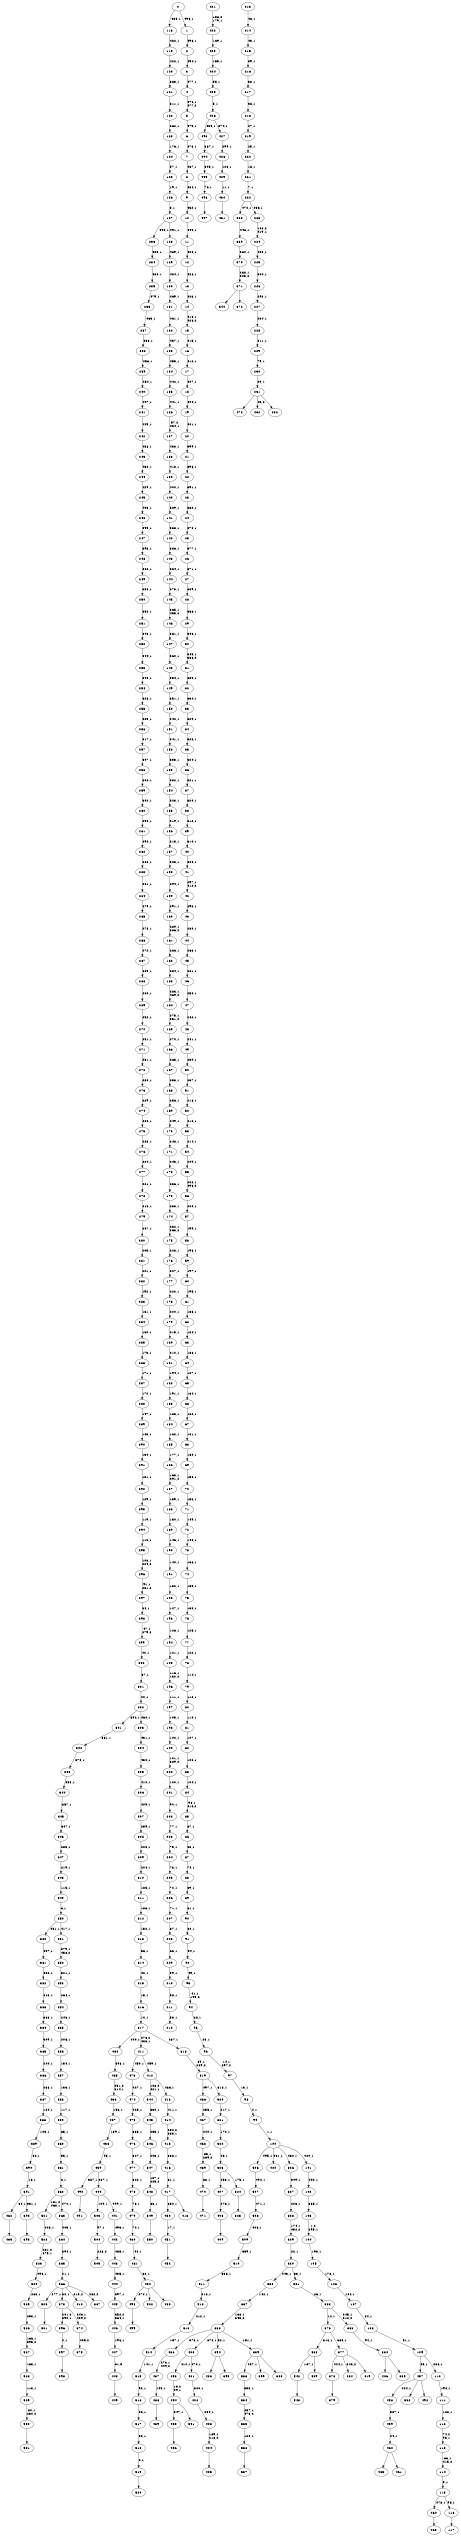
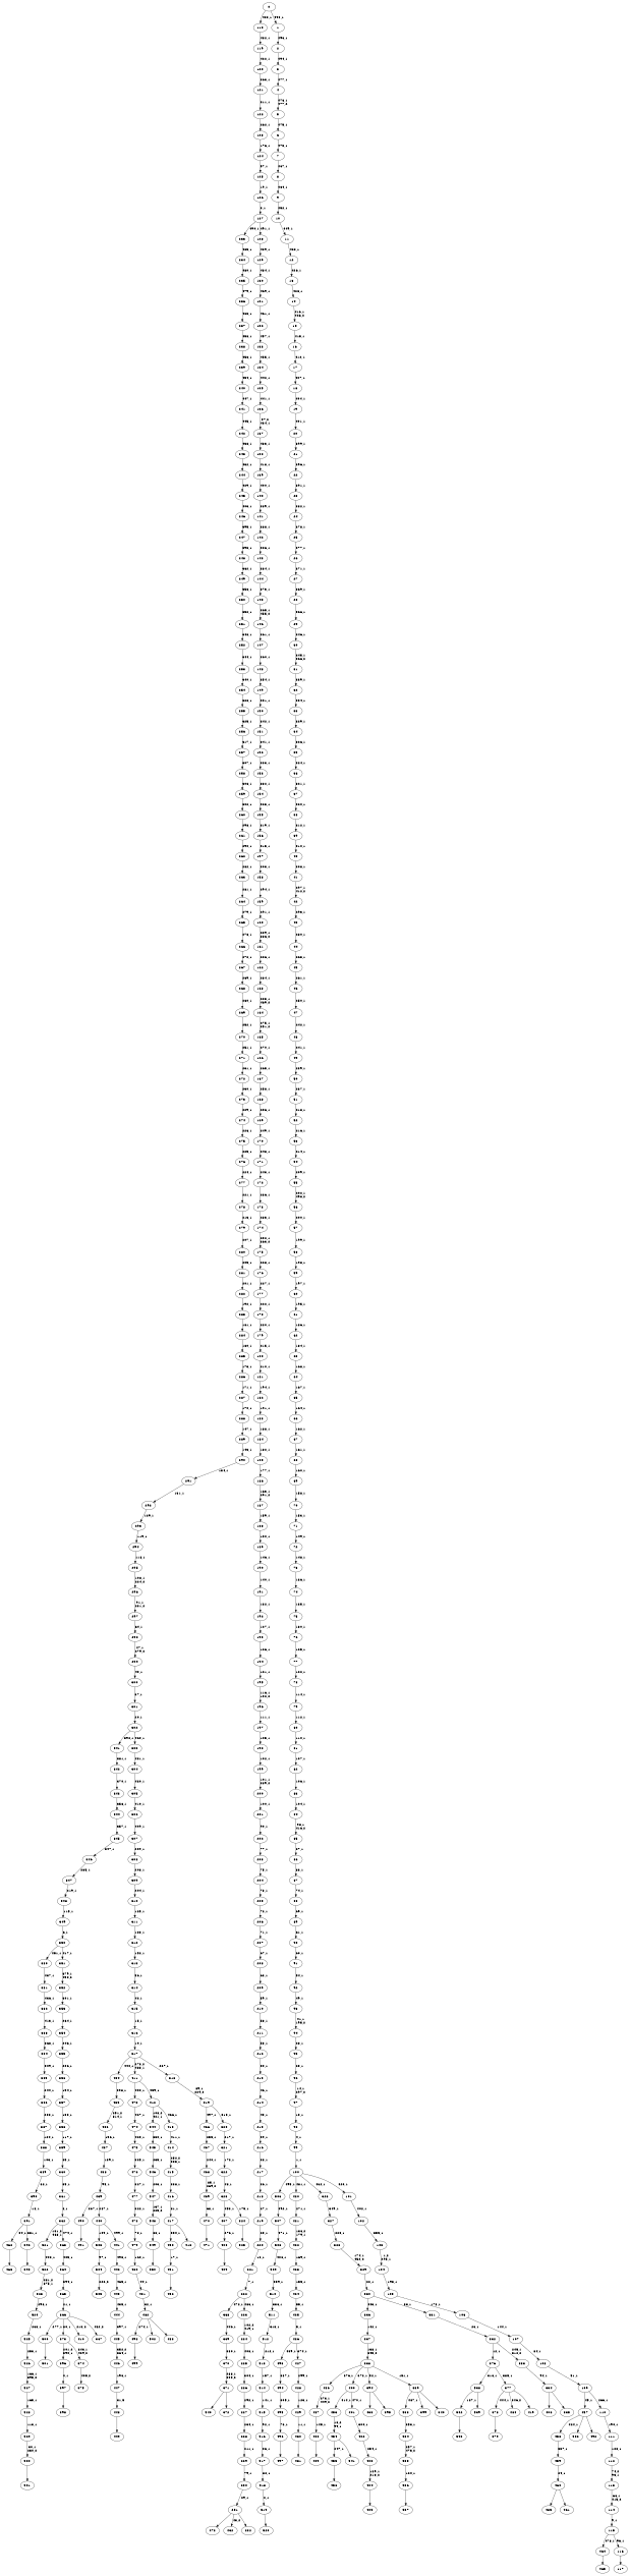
  digraph {
    549
    550
    548
    547
    546
    545
    544
    542
    543
    538
    539
    536
    537
    535
    534
    533
    530
    531
    529
    528
    527
    526
    525
    524
    523
    522
    521
    519
    520
    518
    517
    516
    515
    514
    513
    512
    511
    510
    509
    508
    507
    506
    504
    505
    503
    500
    501
    498
    499
    496
    497
    495
    494
    493
    490
    491
    488
    489
    487
    486
    482
    502
    483
    481
    480
    479
    478
    477
    476
    475
    474
    473
    470
    471
    469
    468
    467
    466
    464
    465
    462
    463
    460
    485
    461
    459
    458
    457
    532
    492
    455
    456
    454
    541
    453
    451
    452
    450
    448
    449
    447
    446
    445
    444
    443
    442
    441
    440
    439
    438
    437
    436
    435
    434
    430
    431
    429
    428
    427
    426
    425
    424
    423
    422
    421
    420
    417
    418
    416
    415
    414
    413
    412
    411
    408
    409
    407
    404
    405
    403
    402
    401
    400
    397
    398
    396
    394
    433
    395
    392
    393
    391
    390
    389
    388
    387
    386
    385
    384
    383
    382
    381
    380
    378
    379
    377
    484
    419
    376
    374
    375
    373
    371
    540
    372
    370
    369
    368
    366
    410
    367
    365
    364
    363
    362
    361
    360
    359
    358
    357
    356
    355
    354
    353
    352
    351
    350
    349
    348
    347
    346
    345
    344
    343
    342
    341
    339
    399
    340
    338
    337
    336
    334
    406
    335
    333
    332
    331
    330
    329
    328
    327
    326
    324
    325
    323
    322
    321
    320
    319
    318
    317
    316
    315
    314
    313
    312
    311
    310
    309
    308
    307
    306
    305
    304
    303
    302
    301
    300
    299
    298
    297
    296
    295
    294
    293
    292
    291
    290
    289
    288
    287
    286
    285
    284
    283
    282
    281
    280
    279
    278
    277
    276
    275
    274
    273
    272
    271
    270
    269
    268
    267
    266
    265
    264
    263
    262
    261
    260
    259
    258
    257
    256
    255
    254
    253
    252
    251
    250
    249
    248
    247
    246
    245
    244
    243
    242
    241
    240
    239
    238
    237
    236
    235
    234
    233
    231
    472
    432
    232
    230
    229
    228
    227
    226
    225
    224
    223
    222
    221
    220
    219
    218
    217
    216
    215
    214
    213
    212
    211
    210
    209
    208
    207
    206
    205
    204
    203
    202
    201
    200
    199
    198
    197
    196
    195
    194
    193
    192
    191
    190
    189
    188
    187
    186
    185
    184
    183
    182
    181
    180
    179
    178
    177
    176
    175
    174
    173
    172
    171
    170
    169
    168
    167
    166
    165
    164
    163
    162
    161
    160
    159
    158
    157
    156
    155
    154
    153
    152
    151
    150
    149
    148
    147
    146
    145
    144
    143
    142
    141
    140
    139
    138
    137
    136
    135
    134
    133
    132
    131
    130
    129
    128
    127
    126
    125
    124
    123
    122
    121
    120
    119
    118
    116
    117
    115
    114
    113
    112
    111
    110
    109
    108
    107
    106
    105
    104
    103
    102
    101
    100
    99
    98
    97
    96
    95
    94
    93
    92
    91
    90
    89
    88
    87
    86
    85
    84
    83
    82
    81
    80
    79
    78
    77
    76
    75
    74
    73
    72
    71
    70
    69
    68
    67
    66
    65
    64
    63
    62
    61
    60
    59
    58
    57
    56
    55
    54
    53
    52
    51
    50
    49
    48
    47
    46
    45
    44
    43
    42
    41
    40
    39
    38
    37
    36
    35
    34
    33
    32
    31
    30
    29
    28
    27
    26
    25
    24
    23
    22
    21
    20
    19
    18
    17
    16
    15
    14
    13
    12
    11
    10
    9
    8
    7
    6
    5
    4
    3
    2
    1
    0
    549 -> 550
    548 -> 549 [label="88,1"]
    547 -> 548 [label="137,1\n225,2"]
    546 -> 547 [label="203,1"]
    545 -> 546 [label="235,1"]
    544 -> 545 [label="330,1"]
    542 -> 543
    538 -> 542 [label="187,1"]
    538 -> 539
    536 -> 537
    535 -> 536 [label="120,1"]
    534 -> 535 [label="257,1\n473,2"]
    533 -> 534 [label="353,1"]
    530 -> 531
    529 -> 530 [label="30,1\n230,2"]
    528 -> 529 [label="113,1"]
    527 -> 528 [label="165,1"]
    526 -> 527 [label="166,1\n395,2"]
    525 -> 526 [label="253,1"]
    524 -> 525 [label="268,1"]
    523 -> 524 [label="296,1"]
    522 -> 523 [label="281,2\n375,1"]
    521 -> 522 [label="448,1"]
    519 -> 520
    518 -> 519 [label="2,1"]
    517 -> 518 [label="82,1"]
    516 -> 517 [label="86,1"]
    515 -> 516 [label="92,1"]
    514 -> 515 [label="141,1"]
    513 -> 514 [label="157,1"]
    512 -> 513 [label="212,1"]
    511 -> 512 [label="318,1"]
    510 -> 511 [label="336,1"]
    509 -> 510 [label="359,1"]
    508 -> 509 [label="406,1"]
    507 -> 508 [label="471,1"]
    506 -> 507 [label="492,1"]
    504 -> 505 [label="226,2"]
    503 -> 504 [label="97,1"]
    500 -> 501
    498 -> 499
    496 -> 497
    495 -> 496 [label="76,1"]
    494 -> 495 [label="305,1"]
    493 -> 494 [label="387,1"]
    490 -> 491
    488 -> 489
    487 -> 488 [label="145,1"]
    486 -> 487 [label="273,1\n449,2"]
    482 -> 498 [label="274,1"]
    482 -> 502
    482 -> 483
    481 -> 482 [label="32,1"]
    480 -> 481 [label="44,1"]
-   479 -> 480 [label="70,1"]
+   479 -> 480 [label="160,1"]
    478 -> 479 [label="78,1"]
    477 -> 478 [label="322,1"]
    476 -> 477 [label="327,1"]
    475 -> 476 [label="335,1"]
    474 -> 475 [label="425,1"]
    473 -> 474 [label="427,1"]
    470 -> 471
    469 -> 470 [label="68,1"]
    468 -> 469 [label="85,1\n269,2"]
    467 -> 468 [label="240,1"]
    466 -> 467 [label="255,1"]
    464 -> 465
    462 -> 463
    460 -> 485
    460 -> 461
    459 -> 460 [label="24,1"]
    458 -> 459 [label="337,1"]
    457 -> 458 [label="424,1"]
    457 -> 532
    457 -> 492
    455 -> 456
    454 -> 455 [label="247,1"]
    454 -> 541
    453 -> 454 [label="13,2\n99,1"]
    451 -> 452
    450 -> 451 [label="17,1"]
    448 -> 449
    447 -> 448 [label="31,5"]
    446 -> 447 [label="196,1"]
    445 -> 446 [label="352,2\n364,1"]
    444 -> 445 [label="397,1"]
    443 -> 444 [label="435,1"]
    442 -> 443 [label="465,1"]
    441 -> 442 [label="493,1"]
    440 -> 503 [label="109,1"]
    440 -> 441 [label="499,1"]
    439 -> 490 [label="367,1"]
    439 -> 440 [label="287,1"]
    438 -> 439 [label="95,1"]
    437 -> 438 [label="139,1"]
    436 -> 437 [label="156,1"]
    435 -> 436 [label="251,2\n314,1"]
    434 -> 435 [label="398,1"]
    430 -> 431
    429 -> 430 [label="11,1"]
    428 -> 429 [label="123,1"]
    427 -> 428 [label="299,1"]
    426 -> 493 [label="439,1"]
    426 -> 427 [label="374,1"]
    425 -> 426 [label="5,1"]
    424 -> 425 [label="55,1"]
    423 -> 424 [label="155,1"]
    422 -> 423 [label="169,1"]
    421 -> 422 [label="136,2\n179,1"]
+   420 -> 421 [label="271,1"]
    417 -> 450 [label="350,1"]
    417 -> 418
    416 -> 417 [label="81,1"]
    415 -> 416 [label="338,1"]
    414 -> 415 [label="252,2\n383,1"]
    413 -> 414 [label="411,1"]
    412 -> 544 [label="108,2\n421,1"]
    412 -> 413 [label="466,1"]
    411 -> 473 [label="450,1"]
    411 -> 412 [label="459,1"]
    408 -> 409
    407 -> 408 [label="276,1"]
    404 -> 405
    403 -> 404 [label="189,1\n218,2"]
    402 -> 403 [label="254,1"]
    401 -> 402 [label="300,1"]
    400 -> 453 [label="414,1"]
    400 -> 401 [label="470,1"]
    397 -> 398
    396 -> 397 [label="0,1"]
    394 -> 433
    394 -> 395
    392 -> 393
    391 -> 462 [label="34,1"]
    391 -> 392 [label="331,1"]
    390 -> 391 [label="18,1"]
    389 -> 390 [label="62,1"]
    388 -> 389 [label="103,1"]
    387 -> 388 [label="124,1"]
    386 -> 387 [label="238,1"]
    385 -> 386 [label="244,1"]
    384 -> 385 [label="309,1"]
    383 -> 384 [label="368,1"]
    382 -> 383 [label="413,1"]
    381 -> 382 [label="436,1"]
    380 -> 381 [label="437,1"]
    378 -> 379
    377 -> 378 [label="444,1"]
    377 -> 484 [label="346,2"]
    377 -> 419
    376 -> 538 [label="316,1"]
    376 -> 377 [label="385,1"]
    374 -> 375 [label="405,2"]
    373 -> 396 [label="201,2\n390,1"]
    373 -> 374 [label="343,1\n429,2"]
    371 -> 540
    371 -> 372
    370 -> 371 [label="288,1\n303,2"]
    369 -> 370 [label="380,1"]
    368 -> 369 [label="446,1"]
    366 -> 500 [label="277,1"]
    366 -> 373 [label="80,1"]
    366 -> 410 [label="213,2"]
    366 -> 367 [label="482,2"]
    365 -> 366 [label="21,1"]
    364 -> 365 [label="394,1"]
    363 -> 364 [label="405,1"]
    362 -> 521 [label="131,2\n468,1"]
    362 -> 363 [label="474,1"]
    361 -> 362 [label="8,1"]
    360 -> 361 [label="35,1"]
    359 -> 360 [label="65,1"]
    358 -> 359 [label="117,1"]
    357 -> 358 [label="133,1"]
    356 -> 357 [label="154,1"]
    355 -> 356 [label="206,1"]
    354 -> 355 [label="246,1"]
    353 -> 354 [label="264,1"]
    352 -> 353 [label="301,1"]
    351 -> 352 [label="379,1\n458,2"]
    350 -> 380 [label="451,1"]
    350 -> 351 [label="417,1"]
    349 -> 350 [label="6,1"]
    348 -> 349 [label="115,1"]
    347 -> 348 [label="219,1"]
    346 -> 347 [label="285,1"]
    345 -> 346 [label="347,1"]
    344 -> 345 [label="357,1"]
    343 -> 344 [label="358,1"]
    342 -> 343 [label="370,1"]
    341 -> 342 [label="381,1"]
    339 -> 533 [label="487,1"]
    339 -> 399
    339 -> 340
    338 -> 486 [label="376,1"]
    338 -> 400 [label="372,1"]
    338 -> 394 [label="52,1"]
    338 -> 339 [label="151,1"]
    337 -> 338 [label="138,1\n345,2"]
    336 -> 337 [label="142,1"]
    334 -> 406
    334 -> 335
    333 -> 334 [label="94,1"]
    332 -> 376 [label="12,1"]
    332 -> 333 [label="245,1\n312,2"]
    331 -> 332 [label="26,1"]
    330 -> 336 [label="443,1"]
    330 -> 331 [label="33,1"]
    329 -> 330 [label="22,1"]
    328 -> 329 [label="174,1\n452,2"]
    327 -> 328 [label="223,1"]
    326 -> 327 [label="349,1"]
    324 -> 325
    323 -> 407 [label="453,1"]
    323 -> 324 [label="175,1"]
    322 -> 323 [label="48,1"]
    321 -> 322 [label="172,1"]
    320 -> 321 [label="217,1"]
    319 -> 466 [label="497,1"]
    319 -> 320 [label="313,1"]
    318 -> 319 [label="89,1\n229,2"]
    317 -> 434 [label="440,1"]
    317 -> 411 [label="278,2\n483,1"]
    317 -> 318 [label="267,1"]
    316 -> 317 [label="10,1"]
    315 -> 316 [label="15,1"]
    314 -> 315 [label="42,1"]
    313 -> 314 [label="56,1"]
    312 -> 313 [label="152,1"]
    311 -> 312 [label="183,1"]
    310 -> 311 [label="185,1"]
    309 -> 310 [label="204,1"]
    308 -> 309 [label="208,1"]
    307 -> 308 [label="259,1"]
    306 -> 307 [label="409,1"]
    305 -> 306 [label="410,1"]
    304 -> 305 [label="430,1"]
    303 -> 304 [label="431,1"]
    302 -> 341 [label="392,1"]
    302 -> 303 [label="460,1"]
    301 -> 302 [label="20,1"]
    300 -> 301 [label="37,1"]
    299 -> 300 [label="40,1"]
    298 -> 299 [label="47,1\n279,2"]
    297 -> 298 [label="64,1"]
    296 -> 297 [label="91,1\n231,2"]
    295 -> 296 [label="108,1\n224,2"]
    294 -> 295 [label="118,1"]
    293 -> 294 [label="119,1"]
    292 -> 293 [label="129,1"]
    291 -> 292 [label="131,1"]
    290 -> 291 [label="134,1"]
    289 -> 290 [label="143,1"]
    288 -> 289 [label="147,1"]
    287 -> 288 [label="170,1"]
    286 -> 287 [label="171,1"]
    285 -> 286 [label="173,1"]
    284 -> 285 [label="180,1"]
    283 -> 284 [label="181,1"]
    282 -> 283 [label="192,1"]
    281 -> 282 [label="201,1"]
    280 -> 281 [label="205,1"]
    279 -> 280 [label="207,1"]
    278 -> 279 [label="213,1"]
    277 -> 278 [label="221,1"]
    276 -> 277 [label="224,1"]
    275 -> 276 [label="225,1"]
    274 -> 275 [label="226,1"]
    273 -> 274 [label="229,1"]
    272 -> 273 [label="230,1"]
    271 -> 272 [label="231,1"]
    270 -> 271 [label="251,1"]
    269 -> 270 [label="252,1"]
    268 -> 269 [label="260,1"]
    267 -> 268 [label="269,1"]
    266 -> 267 [label="272,1"]
    265 -> 266 [label="278,1"]
    264 -> 265 [label="279,1"]
    263 -> 264 [label="281,1"]
    262 -> 263 [label="282,1"]
    261 -> 262 [label="290,1"]
    260 -> 261 [label="298,1"]
    259 -> 260 [label="302,1"]
    258 -> 259 [label="306,1"]
    257 -> 258 [label="307,1"]
    256 -> 257 [label="317,1"]
    255 -> 256 [label="325,1"]
    254 -> 255 [label="328,1"]
    253 -> 254 [label="340,1"]
    252 -> 253 [label="344,1"]
    251 -> 252 [label="348,1"]
    250 -> 251 [label="352,1"]
    249 -> 250 [label="356,1"]
    248 -> 249 [label="362,1"]
    247 -> 248 [label="393,1"]
    246 -> 247 [label="395,1"]
    245 -> 246 [label="403,1"]
    244 -> 245 [label="429,1"]
    243 -> 244 [label="432,1"]
    242 -> 243 [label="438,1"]
    241 -> 242 [label="445,1"]
    240 -> 241 [label="447,1"]
    239 -> 240 [label="454,1"]
    238 -> 239 [label="456,1"]
    237 -> 238 [label="458,1"]
    236 -> 237 [label="463,1"]
    235 -> 236 [label="479,1"]
    234 -> 235 [label="480,1"]
    233 -> 234 [label="485,1"]
    231 -> 472
    231 -> 432 [label="43,2"]
    231 -> 232
    230 -> 231 [label="29,1"]
    229 -> 230 [label="79,1"]
    228 -> 229 [label="211,1"]
    227 -> 228 [label="234,1"]
    226 -> 227 [label="292,1"]
    225 -> 226 [label="304,1"]
    224 -> 225 [label="408,1"]
    223 -> 224 [label="102,2\n419,1"]
    222 -> 368 [label="472,1"]
    222 -> 223 [label="486,1"]
    221 -> 222 [label="7,1"]
    220 -> 221 [label="16,1"]
    219 -> 220 [label="25,1"]
    218 -> 219 [label="27,1"]
    217 -> 218 [label="36,1"]
    216 -> 217 [label="38,1"]
    215 -> 216 [label="39,1"]
    214 -> 215 [label="43,1"]
    213 -> 214 [label="46,1"]
+   212 -> 213 [label="50,1"]
    211 -> 212 [label="53,1"]
    210 -> 211 [label="58,1"]
    209 -> 210 [label="59,1"]
    208 -> 209 [label="63,1"]
    207 -> 208 [label="67,1"]
    206 -> 207 [label="71,1"]
    205 -> 206 [label="72,1"]
    204 -> 205 [label="73,1"]
    203 -> 204 [label="75,1"]
    202 -> 203 [label="77,1"]
    201 -> 202 [label="90,1"]
    200 -> 201 [label="100,1"]
    199 -> 200 [label="101,1\n389,2"]
    198 -> 199 [label="102,1"]
    197 -> 198 [label="105,1"]
    196 -> 197 [label="111,1"]
    195 -> 196 [label="116,1\n132,2"]
    194 -> 195 [label="121,1"]
    193 -> 194 [label="126,1"]
    192 -> 193 [label="127,1"]
    191 -> 192 [label="132,1"]
    190 -> 191 [label="140,1"]
    189 -> 190 [label="146,1"]
    188 -> 189 [label="150,1"]
    187 -> 188 [label="159,1"]
    186 -> 187 [label="163,1\n291,2"]
    185 -> 186 [label="177,1"]
    184 -> 185 [label="182,1"]
    183 -> 184 [label="188,1"]
    182 -> 183 [label="191,1"]
    181 -> 182 [label="194,1"]
    180 -> 181 [label="210,1"]
    179 -> 180 [label="215,1"]
    178 -> 179 [label="220,1"]
    177 -> 178 [label="222,1"]
    176 -> 177 [label="227,1"]
    175 -> 176 [label="228,1"]
    174 -> 175 [label="232,1\n363,2"]
    173 -> 174 [label="233,1"]
    172 -> 173 [label="236,1"]
    171 -> 172 [label="243,1"]
    170 -> 171 [label="248,1"]
    169 -> 170 [label="249,1"]
    168 -> 169 [label="256,1"]
    167 -> 168 [label="258,1"]
    166 -> 167 [label="265,1"]
    165 -> 166 [label="270,1"]
    164 -> 165 [label="275,1\n351,2"]
    163 -> 164 [label="283,1\n469,2"]
    162 -> 163 [label="284,1"]
    161 -> 162 [label="286,1"]
    160 -> 161 [label="289,1\n386,2"]
    159 -> 160 [label="291,1"]
    158 -> 159 [label="294,1"]
    157 -> 158 [label="303,1"]
    156 -> 157 [label="315,1"]
    155 -> 156 [label="319,1"]
    154 -> 155 [label="323,1"]
    153 -> 154 [label="332,1"]
    152 -> 153 [label="333,1"]
    151 -> 152 [label="341,1"]
    150 -> 151 [label="342,1"]
    149 -> 150 [label="351,1"]
    148 -> 149 [label="354,1"]
    147 -> 148 [label="360,1"]
    146 -> 147 [label="361,1"]
    145 -> 146 [label="365,1\n455,2"]
    144 -> 145 [label="373,1"]
    143 -> 144 [label="384,1"]
    142 -> 143 [label="386,1"]
    141 -> 142 [label="388,1"]
    140 -> 141 [label="389,1"]
    139 -> 140 [label="400,1"]
    138 -> 139 [label="418,1"]
    137 -> 138 [label="433,1"]
    136 -> 137 [label="57,2\n434,1"]
    135 -> 136 [label="441,1"]
    134 -> 135 [label="442,1"]
    133 -> 134 [label="455,1"]
    132 -> 133 [label="457,1"]
    131 -> 132 [label="461,1"]
    130 -> 131 [label="469,1"]
    129 -> 130 [label="484,1"]
    128 -> 129 [label="489,1"]
    127 -> 233 [label="490,1"]
    127 -> 128 [label="491,1"]
    126 -> 127 [label="3,1"]
    125 -> 126 [label="19,1"]
    124 -> 125 [label="57,1"]
    123 -> 124 [label="176,1"]
    122 -> 123 [label="262,1"]
    121 -> 122 [label="311,1"]
    120 -> 121 [label="363,1"]
    119 -> 120 [label="422,1"]
    118 -> 119 [label="482,1"]
    116 -> 117
    115 -> 464 [label="478,1"]
    115 -> 116 [label="96,1"]
    114 -> 115 [label="9,1"]
    113 -> 114 [label="66,1\n415,2"]
    112 -> 113 [label="74,2\n93,1"]
    111 -> 112 [label="128,1"]
    110 -> 111 [label="190,1"]
    109 -> 457 [label="45,1"]
    109 -> 110 [label="266,1"]
    108 -> 109 [label="51,1"]
    107 -> 108 [label="84,1"]
    106 -> 107 [label="144,1"]
    105 -> 106 [label="178,1"]
    104 -> 105 [label="193,1"]
    103 -> 104 [label="1,2\n295,1"]
    102 -> 103 [label="355,1"]
    101 -> 102 [label="402,1"]
    100 -> 506 [label="495,1"]
    100 -> 420 [label="481,1"]
    100 -> 326 [label="462,1"]
    100 -> 101 [label="420,1"]
    99 -> 100 [label="1,1"]
    98 -> 99 [label="4,1"]
    97 -> 98 [label="13,1"]
    96 -> 97 [label="14,1\n297,2"]
    95 -> 96 [label="23,1"]
    94 -> 95 [label="28,1"]
    93 -> 94 [label="41,1\n195,2"]
    92 -> 93 [label="49,1"]
    91 -> 92 [label="54,1"]
    90 -> 91 [label="60,1"]
    89 -> 90 [label="61,1"]
    88 -> 89 [label="69,1"]
    87 -> 88 [label="74,1"]
    86 -> 87 [label="83,1"]
    85 -> 86 [label="87,1"]
    84 -> 85 [label="98,1\n416,2"]
    83 -> 84 [label="104,1"]
    82 -> 83 [label="106,1"]
    81 -> 82 [label="107,1"]
    80 -> 81 [label="110,1"]
    79 -> 80 [label="112,1"]
    78 -> 79 [label="114,1"]
    77 -> 78 [label="122,1"]
    76 -> 77 [label="125,1"]
    75 -> 76 [label="130,1"]
    74 -> 75 [label="135,1"]
    73 -> 74 [label="136,1"]
    72 -> 73 [label="148,1"]
    71 -> 72 [label="149,1"]
    70 -> 71 [label="153,1"]
    69 -> 70 [label="158,1"]
    68 -> 69 [label="160,1"]
    67 -> 68 [label="161,1"]
    66 -> 67 [label="162,1"]
    65 -> 66 [label="164,1"]
    64 -> 65 [label="167,1"]
    63 -> 64 [label="168,1"]
    62 -> 63 [label="184,1"]
    61 -> 62 [label="186,1"]
    60 -> 61 [label="195,1"]
    59 -> 60 [label="197,1"]
    58 -> 59 [label="198,1"]
    57 -> 58 [label="199,1"]
    56 -> 57 [label="200,1"]
    55 -> 56 [label="202,1\n498,2"]
    54 -> 55 [label="209,1"]
    53 -> 54 [label="214,1"]
    52 -> 53 [label="216,1"]
    51 -> 52 [label="218,1"]
    50 -> 51 [label="237,1"]
    49 -> 50 [label="239,1"]
    48 -> 49 [label="241,1"]
    47 -> 48 [label="242,1"]
    46 -> 47 [label="250,1"]
    45 -> 46 [label="261,1"]
    44 -> 45 [label="263,1"]
    43 -> 44 [label="280,1"]
    42 -> 43 [label="293,1"]
    41 -> 42 [label="297,1\n412,2"]
    40 -> 41 [label="308,1"]
    39 -> 40 [label="310,1"]
    38 -> 39 [label="312,1"]
    37 -> 38 [label="320,1"]
    36 -> 37 [label="321,1"]
    35 -> 36 [label="324,1"]
    34 -> 35 [label="326,1"]
    33 -> 34 [label="329,1"]
    32 -> 33 [label="334,1"]
    31 -> 32 [label="339,1"]
    30 -> 31 [label="345,1\n366,2"]
    29 -> 30 [label="346,1"]
    28 -> 29 [label="366,1"]
    27 -> 28 [label="369,1"]
    26 -> 27 [label="371,1"]
    25 -> 26 [label="377,1"]
    24 -> 25 [label="378,1"]
    23 -> 24 [label="382,1"]
    22 -> 23 [label="391,1"]
    21 -> 22 [label="396,1"]
    20 -> 21 [label="399,1"]
    19 -> 20 [label="401,1"]
    18 -> 19 [label="404,1"]
    17 -> 18 [label="407,1"]
    16 -> 17 [label="412,1"]
    15 -> 16 [label="415,1"]
    14 -> 15 [label="416,1\n426,2"]
    13 -> 14 [label="423,1"]
    12 -> 13 [label="426,1"]
    11 -> 12 [label="428,1"]
    10 -> 11 [label="449,1"]
    9 -> 10 [label="452,1"]
    8 -> 9 [label="464,1"]
    7 -> 8 [label="467,1"]
    6 -> 7 [label="473,1"]
    5 -> 6 [label="475,1"]
    4 -> 5 [label="476,1\n477,2"]
    3 -> 4 [label="477,1"]
    2 -> 3 [label="494,1"]
    1 -> 2 [label="496,1"]
    0 -> 118 [label="488,1"]
    0 -> 1 [label="498,1"]
  }
